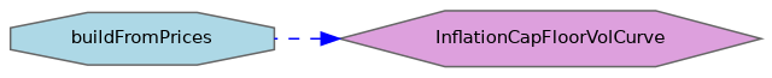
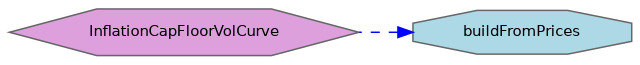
  digraph {
    rankdir=RL
    node [fontname=Helvetica fontsize=10 style=filled]
    n1 [color=gray40 fillcolor=lightblue fontcolor=black height=0.2 label=buildFromPrices shape=octagon width=0.4]
    n2 [color=grey40 fillcolor=plum height=0.2 label=InflationCapFloorVolCurve shape=hexagon width=0.4]
-   n2 -> n1 [color=blue dir=back fontname=Helvetica fontsize=10 labelfontname=Helvetica labelfontsize=10 style=dashed]
+   n1 -> n2 [color=blue dir=back fontname=Helvetica fontsize=10 labelfontname=Helvetica labelfontsize=10 style=dashed]
  }
